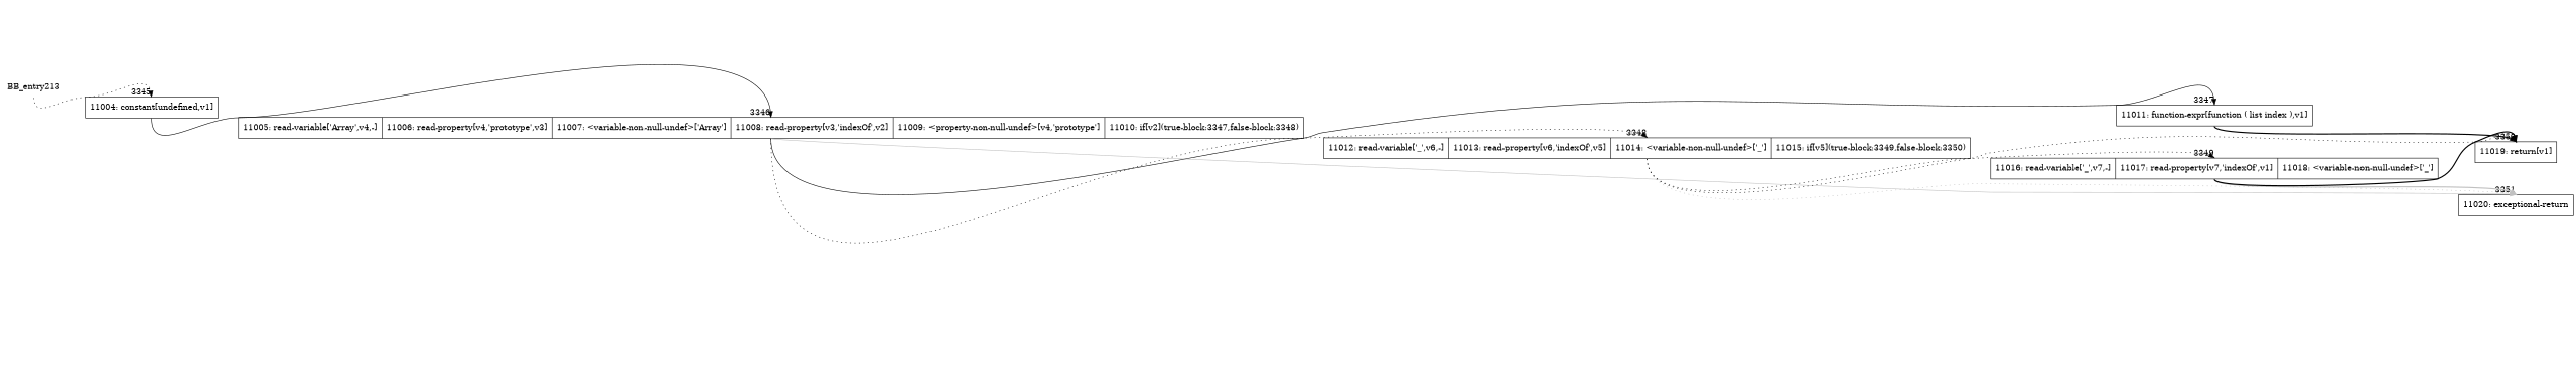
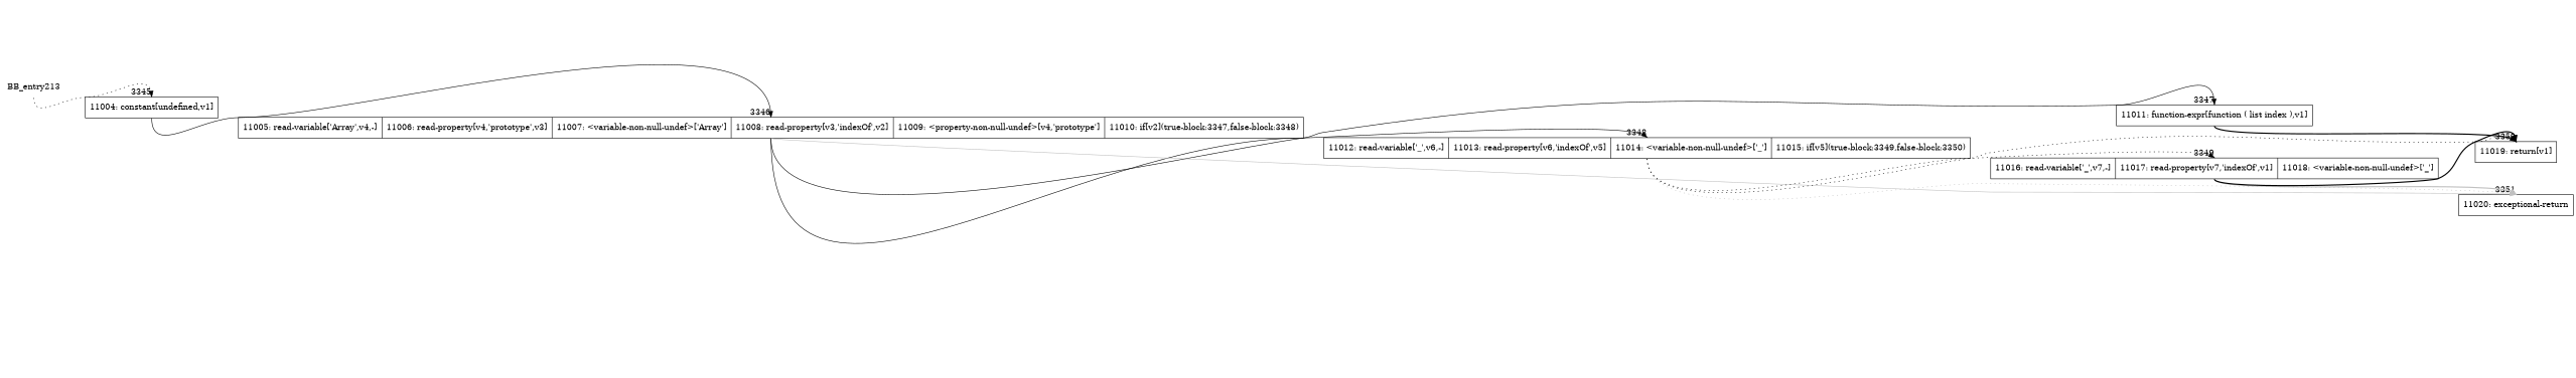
  digraph {
    rankdir=LR
    node [shape=record]
    edge [headport=n style=dotted tailport=s]
    n1 [label=BB_entry213 shape=none]
    n2 [label="{11004: constant[undefined,v1]}"]
    n3 [label="{11005: read-variable['Array',v4,-]|11006: read-property[v4,'prototype',v3]|11007: \<variable-non-null-undef\>['Array']|11008: read-property[v3,'indexOf',v2]|11009: \<property-non-null-undef\>[v4,'prototype']|11010: if[v2](true-block:3347,false-block:3348)}"]
    n4 [label="{11011: function-expr[function ( list index ),v1]}"]
    n5 [label="{11012: read-variable['_',v6,-]|11013: read-property[v6,'indexOf',v5]|11014: \<variable-non-null-undef\>['_']|11015: if[v5](true-block:3349,false-block:3350)}"]
    n6 [label="{11020: exceptional-return}"]
    n7 [label="{11019: return[v1]}"]
    n8 [label="{11016: read-variable['_',v7,-]|11017: read-property[v7,'indexOf',v1]|11018: \<variable-non-null-undef\>['_']}"]
    n1 -> n2 [headlabel="    3345"]
    n2 -> n3 [headlabel="      3346" style=solid]
    n3 -> n4 [headlabel="      3347" style=solid]
-   n3 -> n5 [headlabel="      3348"]
+   n3 -> n5 [headlabel="      3348" style=solid]
    n3 -> n6 [color=gray headlabel="      3351" style=solid]
    n4 -> n7 [headlabel="      3350" style=bold]
    n5 -> n6 [color=gray]
    n5 -> n7
    n5 -> n8 [headlabel="      3349"]
    n8 -> n6 [color=gray style=bold]
    n8 -> n7 [style=bold]
  }
